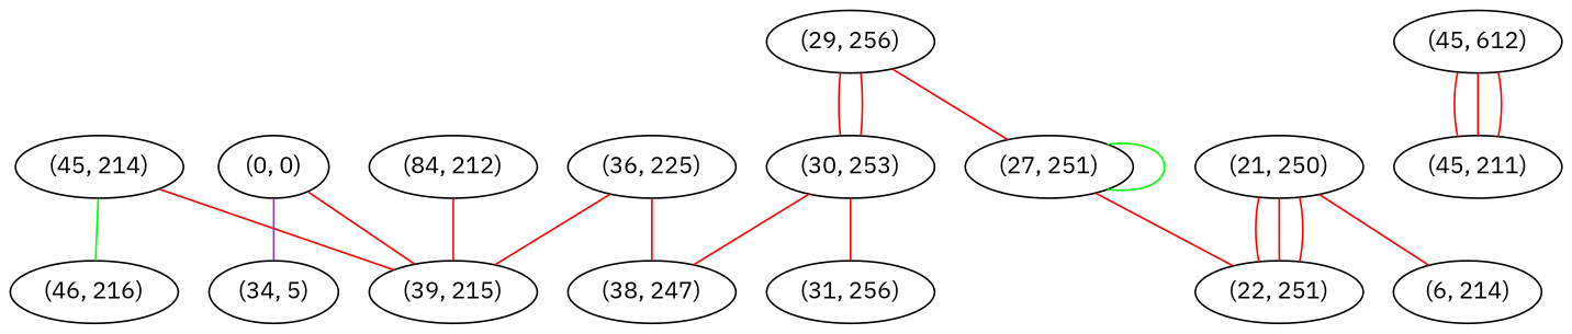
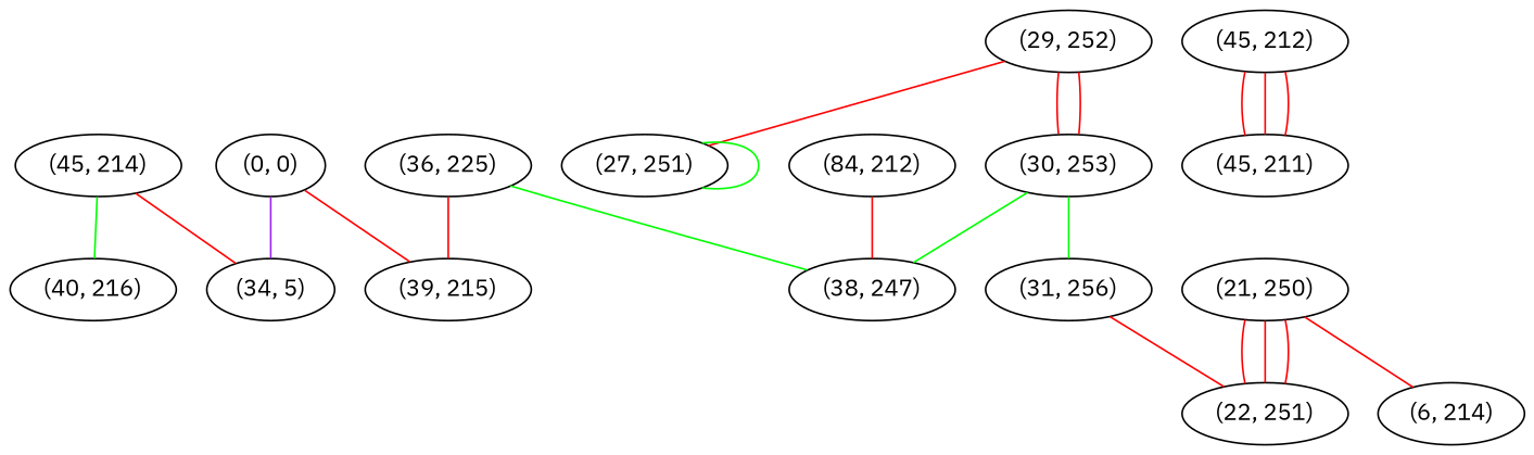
  graph {
    fontname="IBM Plex Sans"
    node [fontname="IBM Plex Sans"]
    edge [color=red fontname="IBM Plex Sans" weight=1]
    "(45, 214)"
-   "(46, 216)"
+   "(46, 216)" [label="(40, 216)"]
    "(39, 215)"
-   "(45, 212)" [label="(45, 612)"]
+   "(45, 212)"
    "(45, 211)"
-   "(29, 252)" [label="(29, 256)"]
+   "(29, 252)"
    "(27, 251)"
    "(30, 253)"
    "(22, 251)"
    "(38, 247)"
    "(31, 256)"
    "(0, 0)"
    "(34, 5)"
    "(21, 250)"
    "(6, 214)"
    "(36, 225)"
    "(84, 212)"
    "(45, 214)" -- "(46, 216)" [color=green]
-   "(45, 214)" -- "(39, 215)"
+   "(45, 214)" -- "(34, 5)"
    "(45, 212)" -- "(45, 211)"
    "(45, 212)" -- "(45, 211)"
    "(45, 212)" -- "(45, 211)"
    "(29, 252)" -- "(27, 251)"
    "(29, 252)" -- "(30, 253)"
    "(29, 252)" -- "(30, 253)"
    "(27, 251)" -- "(27, 251)" [color=green weight=2]
-   "(27, 251)" -- "(22, 251)"
-   "(30, 253)" -- "(38, 247)"
-   "(30, 253)" -- "(31, 256)"
+   "(31, 256)" -- "(22, 251)"
+   "(30, 253)" -- "(38, 247)" [color=green]
+   "(30, 253)" -- "(31, 256)" [color=green]
    "(0, 0)" -- "(39, 215)"
    "(0, 0)" -- "(34, 5)" [color=purple weight=4]
    "(21, 250)" -- "(22, 251)"
    "(21, 250)" -- "(22, 251)"
    "(21, 250)" -- "(22, 251)"
    "(21, 250)" -- "(6, 214)"
    "(36, 225)" -- "(39, 215)"
-   "(36, 225)" -- "(38, 247)"
-   "(84, 212)" -- "(39, 215)"
+   "(36, 225)" -- "(38, 247)" [color=green]
+   "(84, 212)" -- "(38, 247)"
  }
